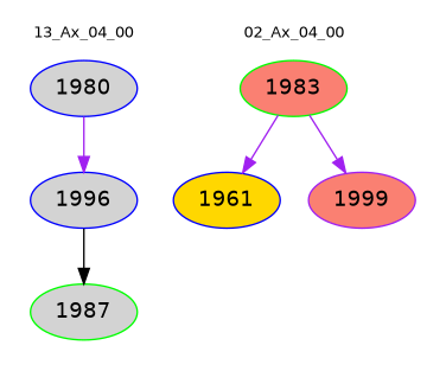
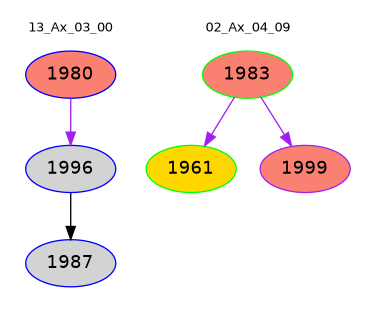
  digraph {
    fontname="DejaVu Sans"
    node [color=green fillcolor=lightgrey fontname="DejaVu Sans" style=filled]
    edge [color=purple fontname="DejaVu Sans"]
-   n1 [color=blue label=1980]
+   n1 [color=blue fillcolor=salmon label=1980]
    n2 [color=blue label=1996]
-   n3 [label=1987]
+   n3 [color=blue label=1987]
    n4 [fillcolor=salmon label=1983]
-   n5 [color=blue fillcolor=gold label=1961]
+   n5 [fillcolor=gold label=1961]
    n6 [color=purple fillcolor=salmon label=1999]
    subgraph cluster_1 {
      color=white
      fontsize=10
-     label="13_Ax_04_00"
+     label="13_Ax_03_00"
      n1
      n2
      n3
    }
    subgraph cluster_2 {
      color=white
      fontsize=10
-     label="02_Ax_04_00"
+     label="02_Ax_04_09"
      n4
      n5
      n6
    }
    n1 -> n2
    n2 -> n3 [color=black]
    n4 -> n5
    n4 -> n6
  }
